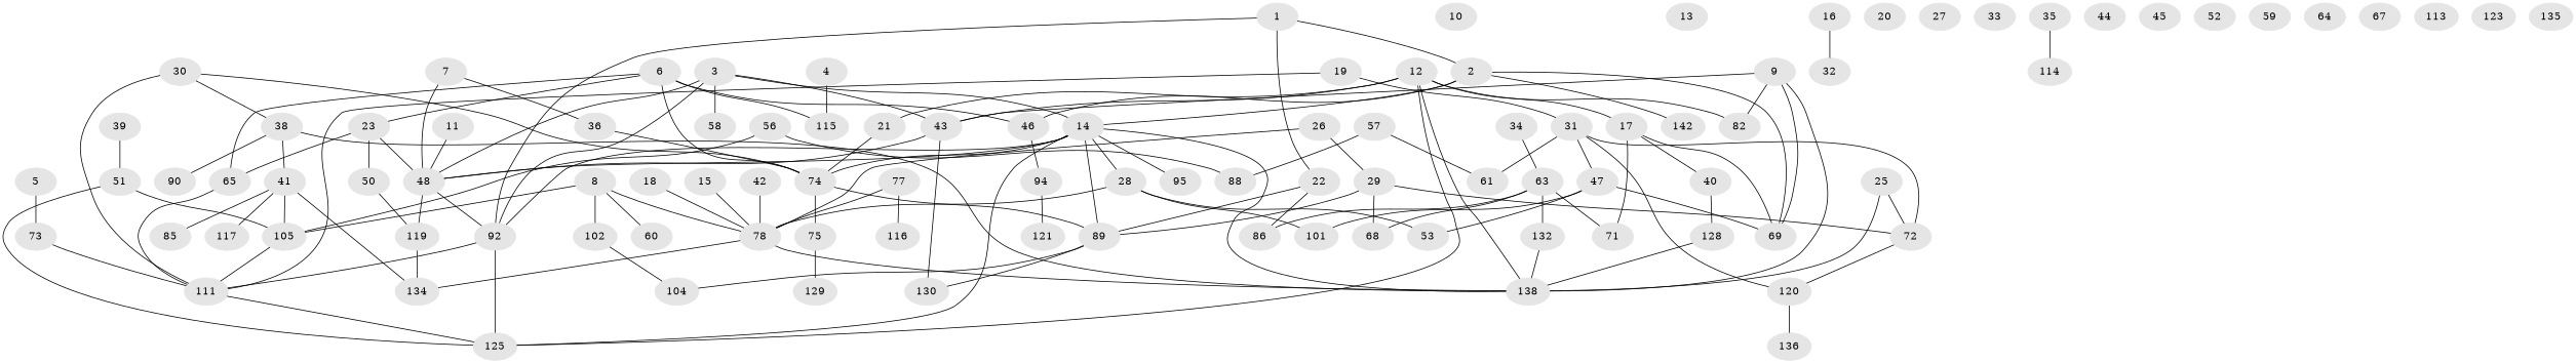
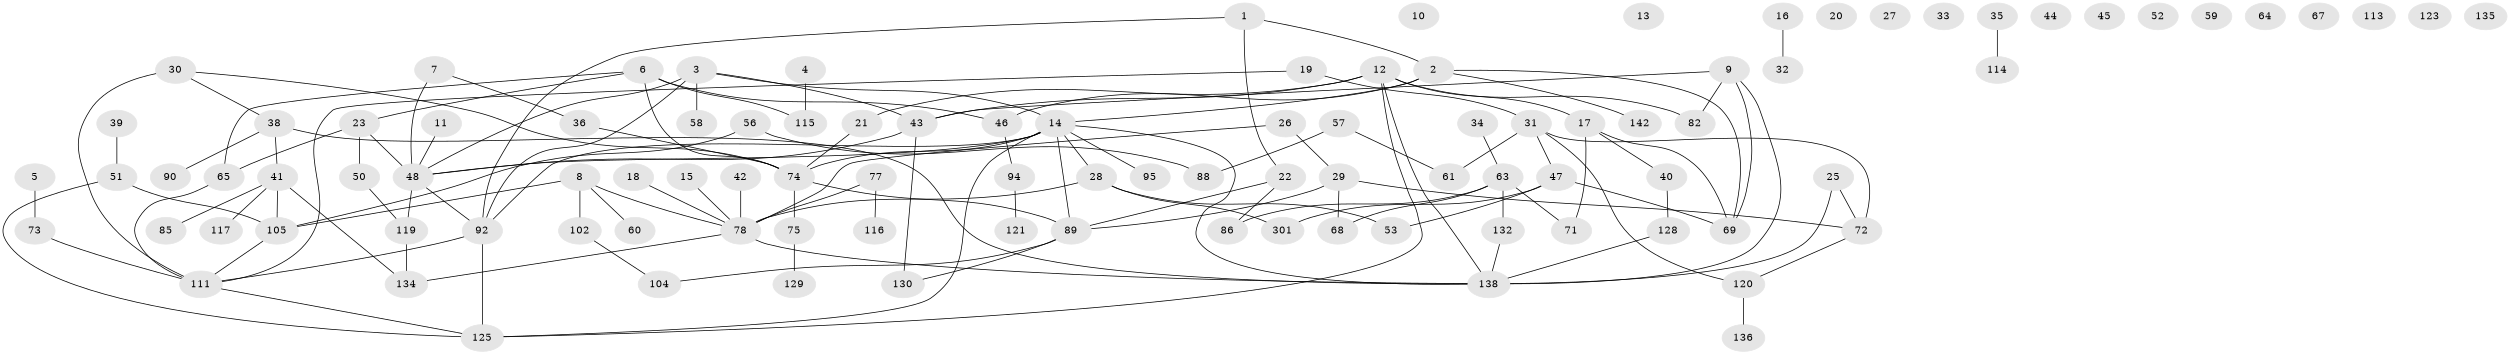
  graph {
    node [color=gray90 style=filled]
    2 [super="+62"]
    14 [super="+81"]
    46 [super="+79"]
    69 [super="+108"]
    142
    1
    22 [super="+137"]
    92 [super="+112"]
    89 [super="+126"]
    86
    125 [super="+140"]
    111 [super="+122"]
    48 [super="+54"]
    74 [super="+133"]
    138 [super="+144"]
    28 [super="+70"]
    95
    94
    3 [super="+80"]
    43
    58
    130
    119 [super="+127"]
    4 [super="+118"]
    115
    5 [super="+91"]
    73 [super="+87"]
    6 [super="+139"]
    23 [super="+24"]
    65
    50
    75 [super="+103"]
    7
    36
    8 [super="+107"]
    60
    78 [super="+131"]
    102
    105 [super="+141"]
    134
    104
    9
    82
    10
    11
    12 [super="+83"]
    17 [super="+84"]
    21 [super="+49"]
    40
    71 [super="+99"]
    13
    53 [super="+93"]
-   101
+   101 [label=301]
    15
    16
    32
    128 [super="+145"]
    18
    31 [super="+37"]
    72
    47 [super="+106"]
    120
    61
    19
    20
    25
    29 [super="+124"]
    68
    26
    27 [super="+55"]
    30 [super="+66"]
    38 [super="+98"]
    41 [super="+100"]
    90
    136
    33
    63 [super="+110"]
    132
    34
    35
    114
    85
    117
    51 [super="+97"]
    39
    42
    44
    45
    121
    52
    56 [super="+109"]
    88 [super="+96"]
    57
    59
    64
    67 [super="+76"]
    129
    77
    116 [super="+143"]
    113
    123
    135
    2 -- 14
    2 -- 46
    2 -- 69
    2 -- 142
    14 -- 92
    14 -- 89
    14 -- 125
    14 -- 48
    14 -- 74
    14 -- 138
    14 -- 28
    14 -- 95
    46 -- 94
    1 -- 2
    1 -- 22
    1 -- 92
    22 -- 89
    22 -- 86
    92 -- 125
    92 -- 111
    89 -- 130
    89 -- 104
    111 -- 125
    48 -- 92
    48 -- 119
    74 -- 89
    74 -- 75
    28 -- 78
    28 -- 53
    28 -- 101
    94 -- 121
    3 -- 14
    3 -- 92
    3 -- 48
    3 -- 43
    3 -- 58 [weight=2]
    43 -- 48
    43 -- 130
    119 -- 134
    4 -- 115
    5 -- 73
    73 -- 111
    6 -- 46
    6 -- 74
    6 -- 115
    6 -- 23
    6 -- 65
    23 -- 48
    23 -- 65
    23 -- 50
    65 -- 111
    50 -- 119
    75 -- 129
    7 -- 48
    7 -- 36
    36 -- 74
    8 -- 60
    8 -- 78
    8 -- 102
    8 -- 105
    78 -- 138
    78 -- 134
    102 -- 104
    105 -- 111
    9 -- 69
    9 -- 138
    9 -- 43
    9 -- 82
    11 -- 48
    12 -- 125
    12 -- 138
    12 -- 43
    12 -- 82
    12 -- 17
    12 -- 21
    17 -- 69
    17 -- 40
    17 -- 71
    21 -- 74
    40 -- 128
    15 -- 78
    16 -- 32
    128 -- 138
    18 -- 78
    31 -- 72
    31 -- 47
    31 -- 120
    31 -- 61
    72 -- 120
    47 -- 69
    47 -- 53
    47 -- 101
    120 -- 136
    19 -- 111
    19 -- 31
    25 -- 138
    25 -- 72
    29 -- 89
    29 -- 72
    29 -- 68
    26 -- 78
    26 -- 29
    30 -- 111 [weight=2]
    30 -- 74
    30 -- 38
    38 -- 138
    38 -- 41
    38 -- 90
    41 -- 105
    41 -- 134
    41 -- 85
    41 -- 117
    63 -- 86
    63 -- 71
    63 -- 68
    63 -- 132
    132 -- 138
    34 -- 63
    35 -- 114
    51 -- 125
    51 -- 105
    39 -- 51
    42 -- 78
    56 -- 105
    56 -- 88
    57 -- 61
    57 -- 88
    77 -- 78
    77 -- 116
  }
